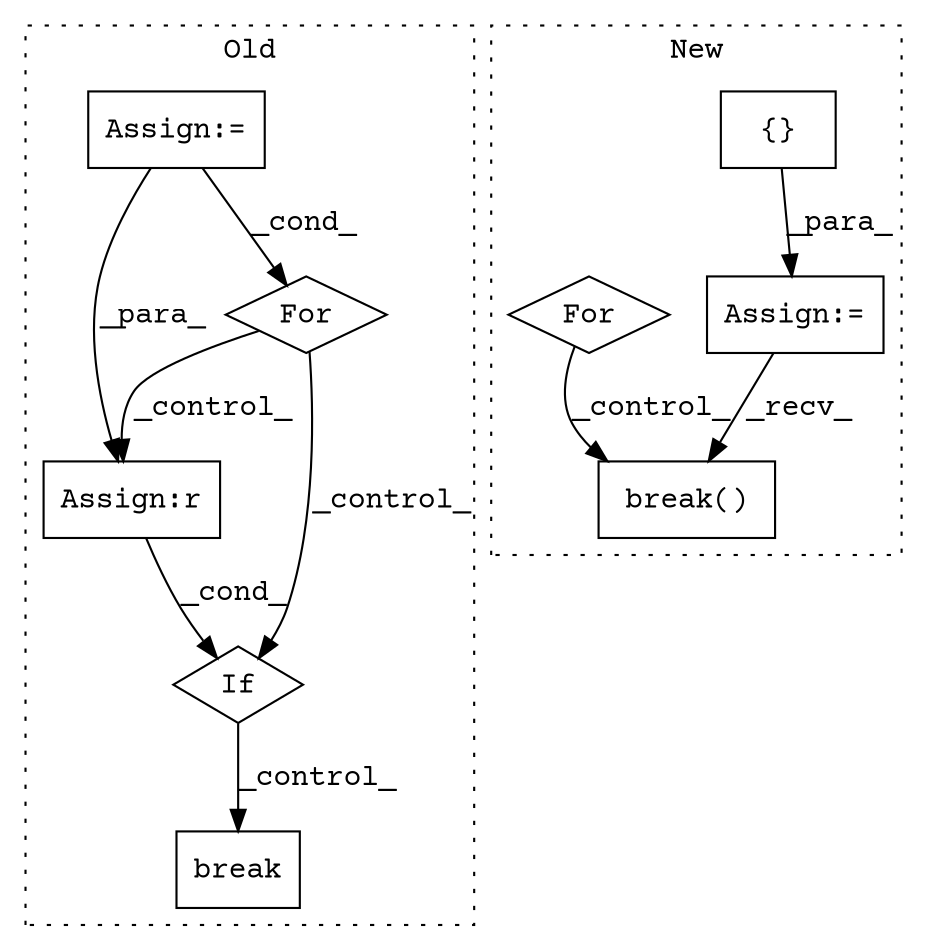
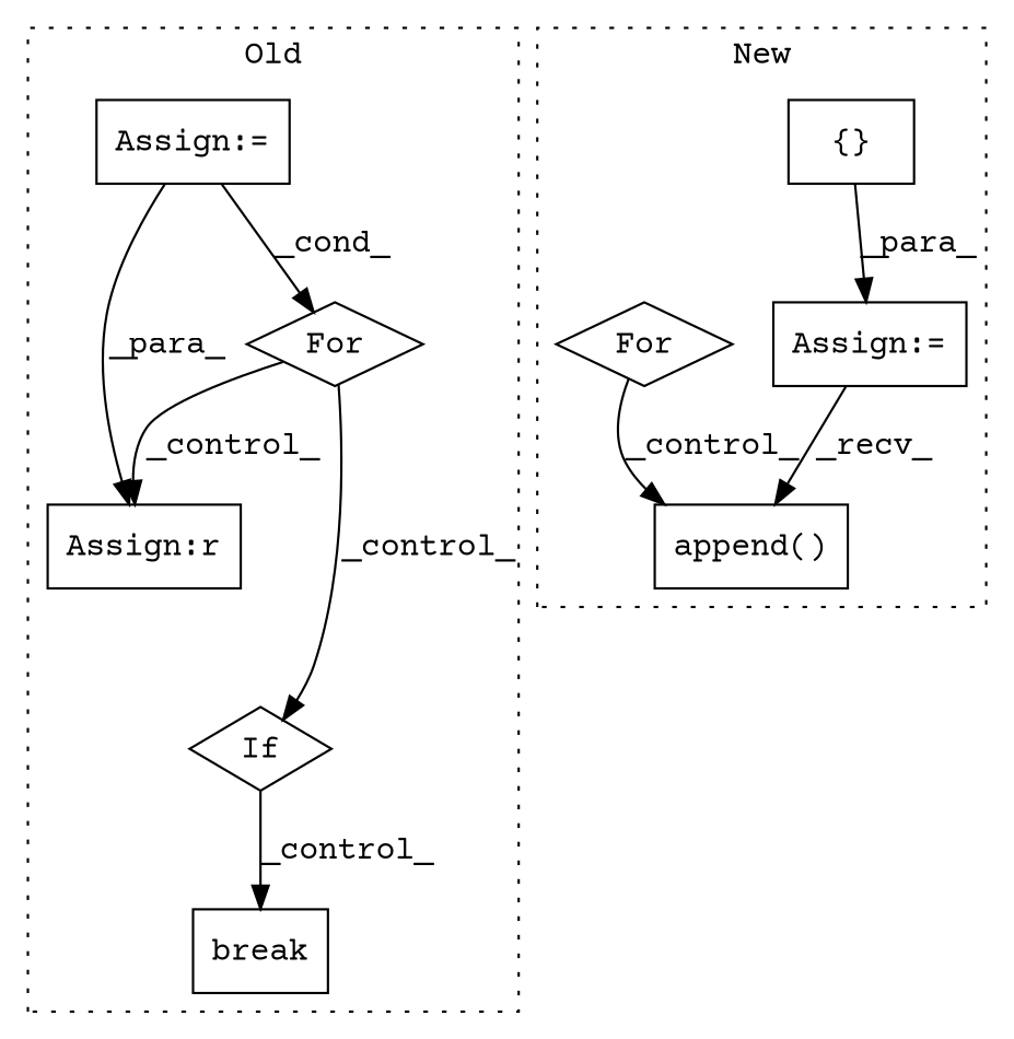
  digraph {
    fontname="Courier Prime"
    node [a=107 fontname="Courier Prime" l=3 shape=box]
    edge [fontname="Courier Prime"]
    n1 [a=94 l=5 label=break s=1641]
    n2 [a=96 label=If s=1572 shape=diamond]
    n3 [a=40 l=25 label="Assign:r" s=1575]
    n4 [l="4,10" label=For s="1425,1451" shape=diamond]
    n5 [a=68 label="Assign:=" s=1293]
    n6 [a=59 l="2,1" label="{}" s="2981,2981"]
    n7 [a=68 label="Assign:=" s=2978]
-   n8 [a=75 l="16,1" label="break()" s="3100,3136"]
+   n8 [a=75 l="16,1" label="append()" s="3100,3136"]
    n9 [l="4,10" label=For s="2988,3035" shape=diamond]
    subgraph cluster_1 {
      label=Old
      style=dotted
      n1
      n2
      n3
      n4
      n5
    }
    subgraph cluster_2 {
      label=New
      style=dotted
      n6
      n7
      n8
      n9
    }
    n2 -> n1 [label=_control_]
-   n3 -> n2 [label=_cond_]
    n4 -> n2 [label=_control_]
    n4 -> n3 [label=_control_]
    n5 -> n3 [label=_para_]
    n5 -> n4 [label=_cond_]
    n6 -> n7 [label=_para_]
    n7 -> n8 [label=_recv_]
    n9 -> n8 [label=_control_]
  }
